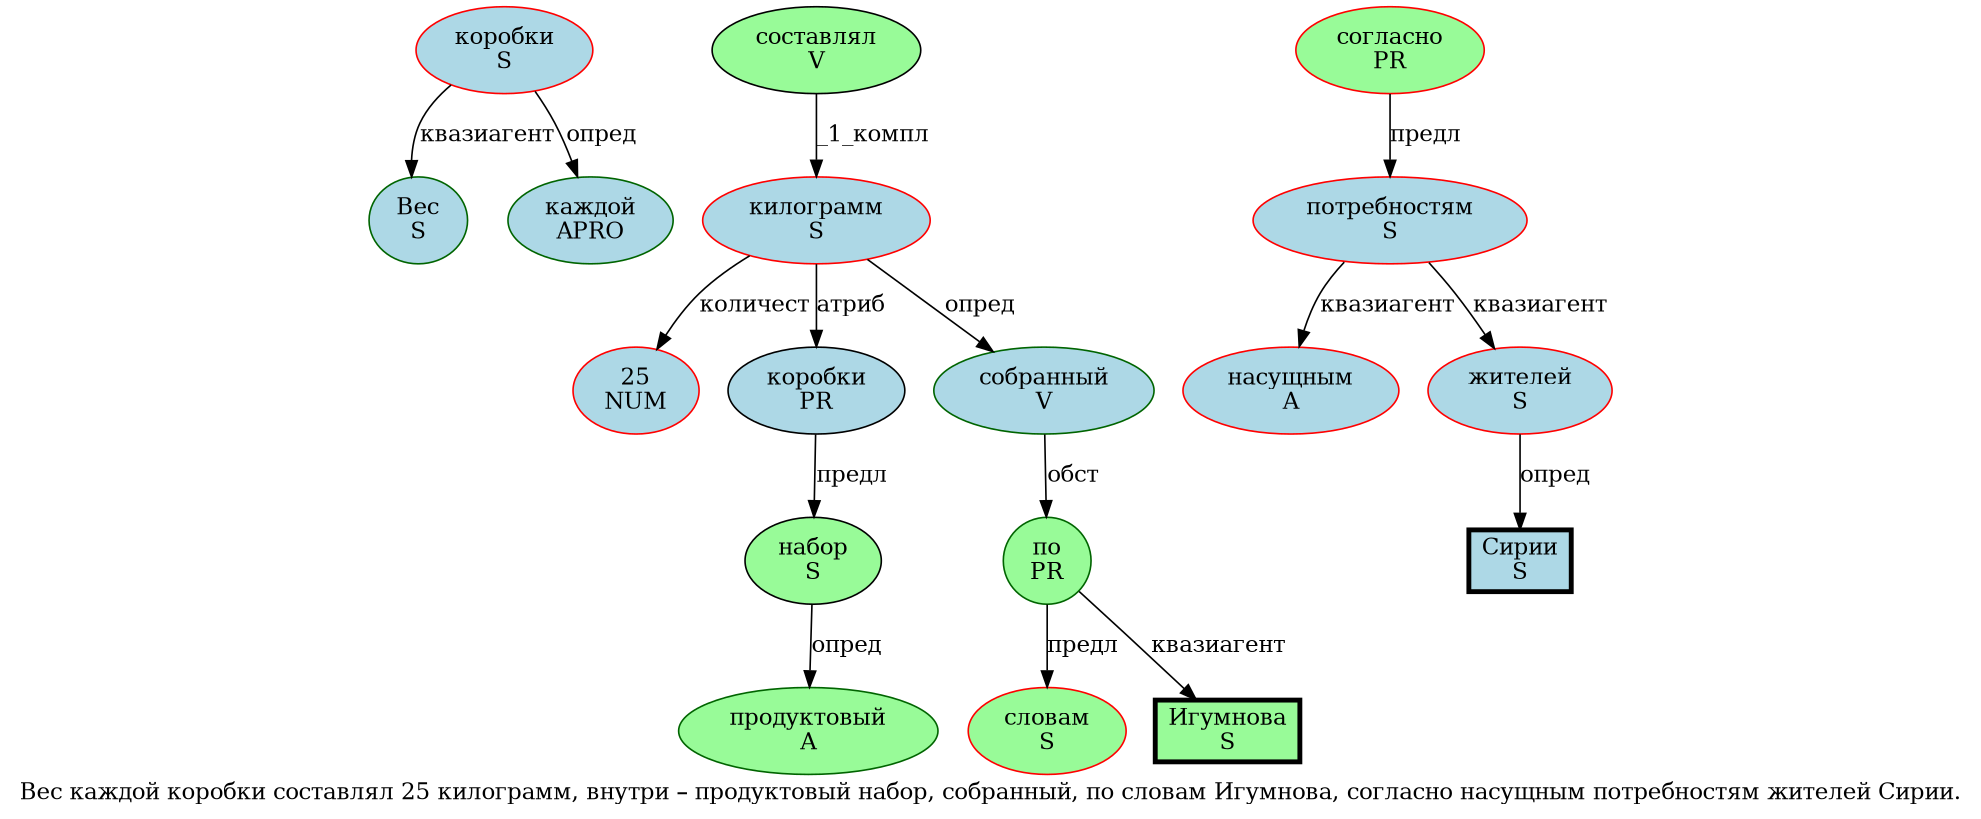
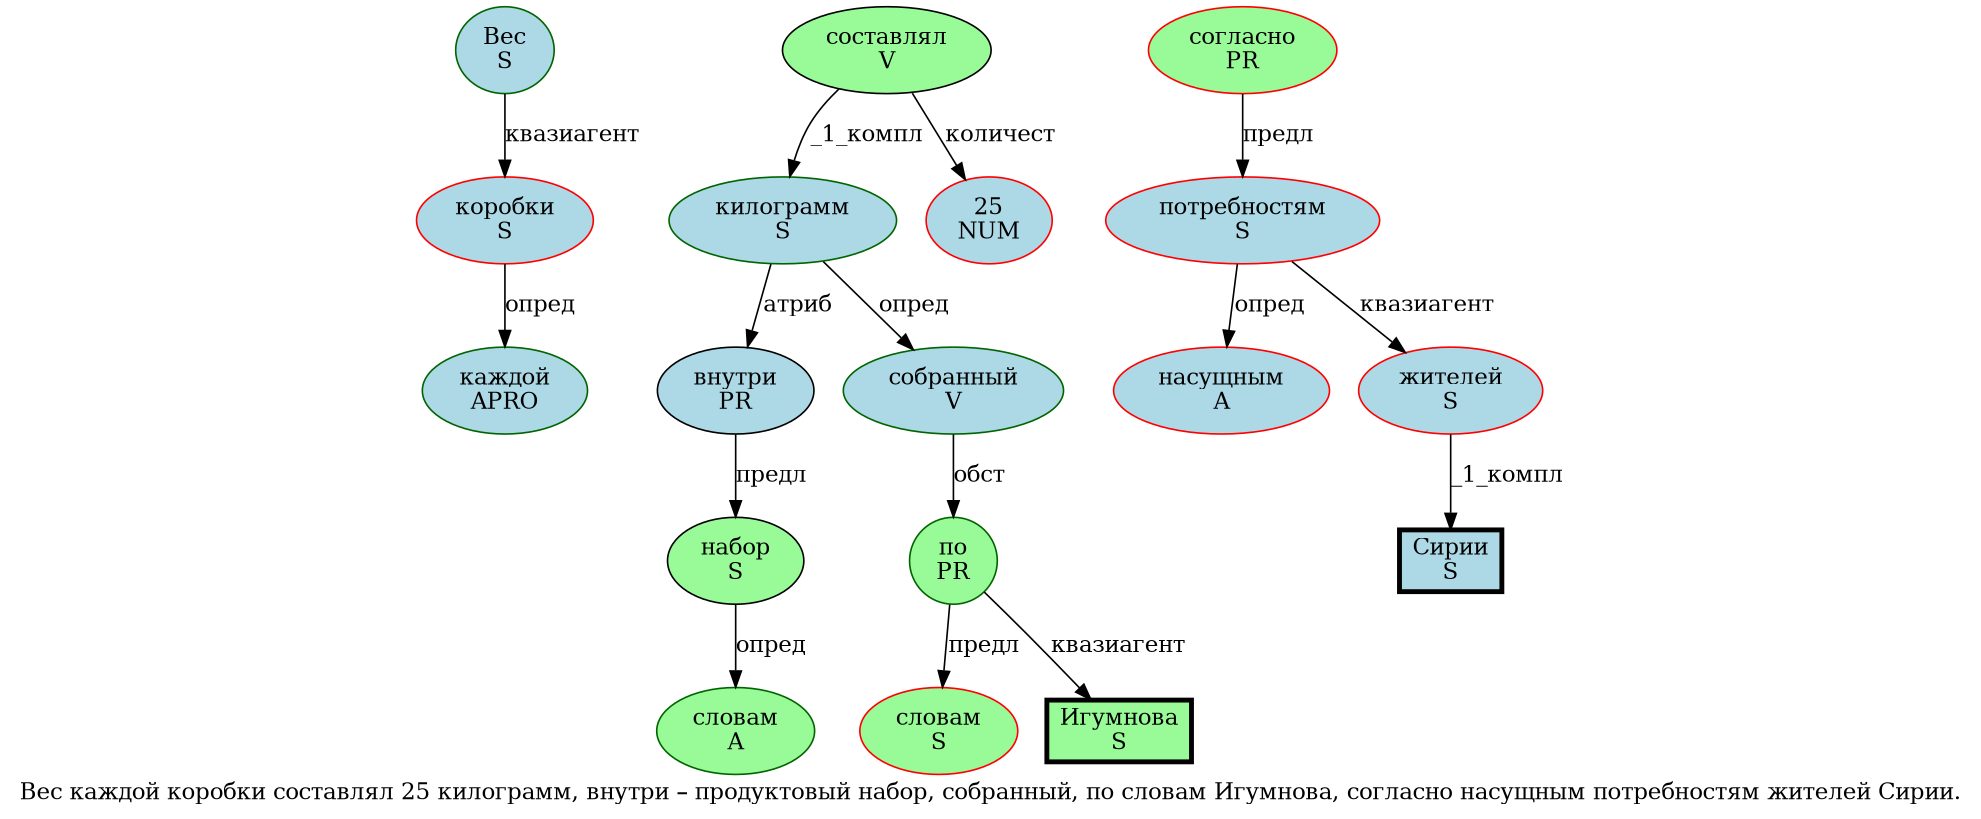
  digraph {
    label="Вес каждой коробки составлял 25 килограмм, внутри – продуктовый набор, собранный, по словам Игумнова, согласно насущным потребностям жителей Сирии."
    node [color=red fillcolor=lightblue penwidth=1 shape=ellipse style=filled]
    n1 [color=darkgreen label="Вес\nS"]
    n2 [label="коробки\nS"]
    n3 [color=darkgreen label="каждой\nAPRO"]
    n4 [color=black fillcolor=palegreen label="составлял\nV"]
-   n5 [label="килограмм\nS"]
+   n5 [color=darkgreen label="килограмм\nS"]
    n6 [label="25\nNUM"]
-   n7 [color=black label="коробки\nPR"]
+   n7 [color=black label="внутри\nPR"]
    n8 [color=darkgreen label="собранный\nV"]
    n9 [color=black fillcolor=palegreen label="набор\nS"]
    n10 [color=darkgreen fillcolor=palegreen label="по\nPR"]
-   n11 [color=darkgreen fillcolor=palegreen label="продуктовый\nA"]
+   n11 [color=darkgreen fillcolor=palegreen label="словам\nA"]
    n12 [fillcolor=palegreen label="словам\nS"]
    n13 [color=black fillcolor=palegreen label="Игумнова\nS" penwidth=3 shape=box]
    n14 [fillcolor=palegreen label="согласно\nPR"]
    n15 [label="потребностям\nS"]
    n16 [label="насущным\nA"]
    n17 [label="жителей\nS"]
    n18 [color=black label="Сирии\nS" penwidth=3 shape=box]
-   n2 -> n1 [label="квазиагент"]
+   n1 -> n2 [label="квазиагент"]
    n2 -> n3 [label="опред"]
    n4 -> n5 [label="_1_компл"]
-   n5 -> n6 [label="количест"]
+   n4 -> n6 [label="количест"]
    n5 -> n7 [label="атриб"]
    n5 -> n8 [label="опред"]
    n7 -> n9 [label="предл"]
    n8 -> n10 [label="обст"]
    n9 -> n11 [label="опред"]
    n10 -> n12 [label="предл"]
    n10 -> n13 [label="квазиагент"]
    n14 -> n15 [label="предл"]
-   n15 -> n16 [label="квазиагент"]
+   n15 -> n16 [label="опред"]
    n15 -> n17 [label="квазиагент"]
-   n17 -> n18 [label="опред"]
+   n17 -> n18 [label="_1_компл"]
  }
